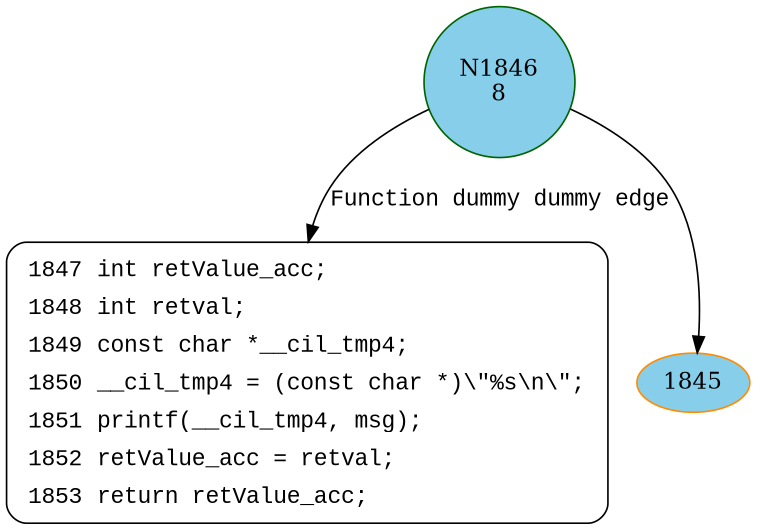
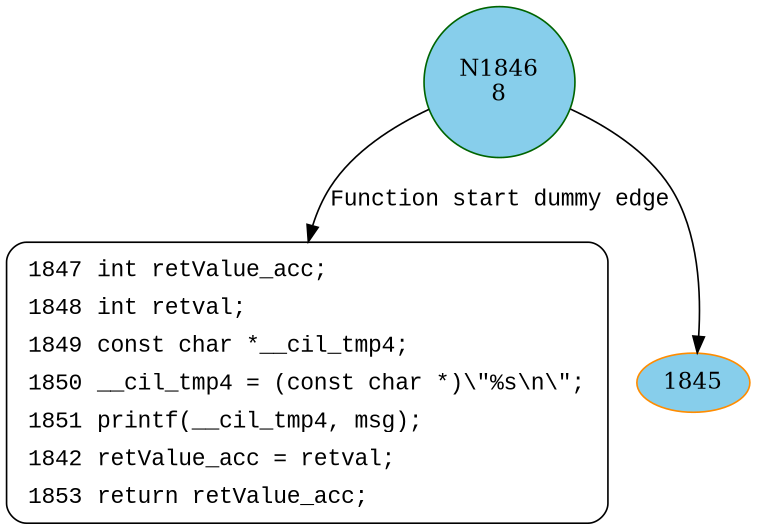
  digraph {
    node [fillcolor=skyblue style=filled]
    n1 [color=darkgreen label="N1846\n8" shape=circle]
-   n2 [fillcolor=white fontname="Courier New" label=<<table border="0" cellborder="0" cellpadding="3" bgcolor="white"><tr><td align="right">1847</td><td align="left">int retValue_acc;</td></tr><tr><td align="right">1848</td><td align="left">int retval;</td></tr><tr><td align="right">1849</td><td align="left">const char *__cil_tmp4;</td></tr><tr><td align="right">1850</td><td align="left">__cil_tmp4 = (const char *)\&quot;%s\n\&quot;;</td></tr><tr><td align="right">1851</td><td align="left">printf(__cil_tmp4, msg);</td></tr><tr><td align="right">1852</td><td align="left">retValue_acc = retval;</td></tr><tr><td align="right">1853</td><td align="left">return retValue_acc;</td></tr></table>> penwidth=1 shape=Mrecord style="filled,bold"]
+   n2 [fillcolor=white fontname="Courier New" label=<<table border="0" cellborder="0" cellpadding="3" bgcolor="white"><tr><td align="right">1847</td><td align="left">int retValue_acc;</td></tr><tr><td align="right">1848</td><td align="left">int retval;</td></tr><tr><td align="right">1849</td><td align="left">const char *__cil_tmp4;</td></tr><tr><td align="right">1850</td><td align="left">__cil_tmp4 = (const char *)\&quot;%s\n\&quot;;</td></tr><tr><td align="right">1851</td><td align="left">printf(__cil_tmp4, msg);</td></tr><tr><td align="right">1842</td><td align="left">retValue_acc = retval;</td></tr><tr><td align="right">1853</td><td align="left">return retValue_acc;</td></tr></table>> penwidth=1 shape=Mrecord style="filled,bold"]
    1845 [color=darkorange]
-   n1 -> n2 [fontname="Courier New" label="Function dummy dummy edge"]
+   n1 -> n2 [fontname="Courier New" label="Function start dummy edge"]
    n1 -> 1845
  }
